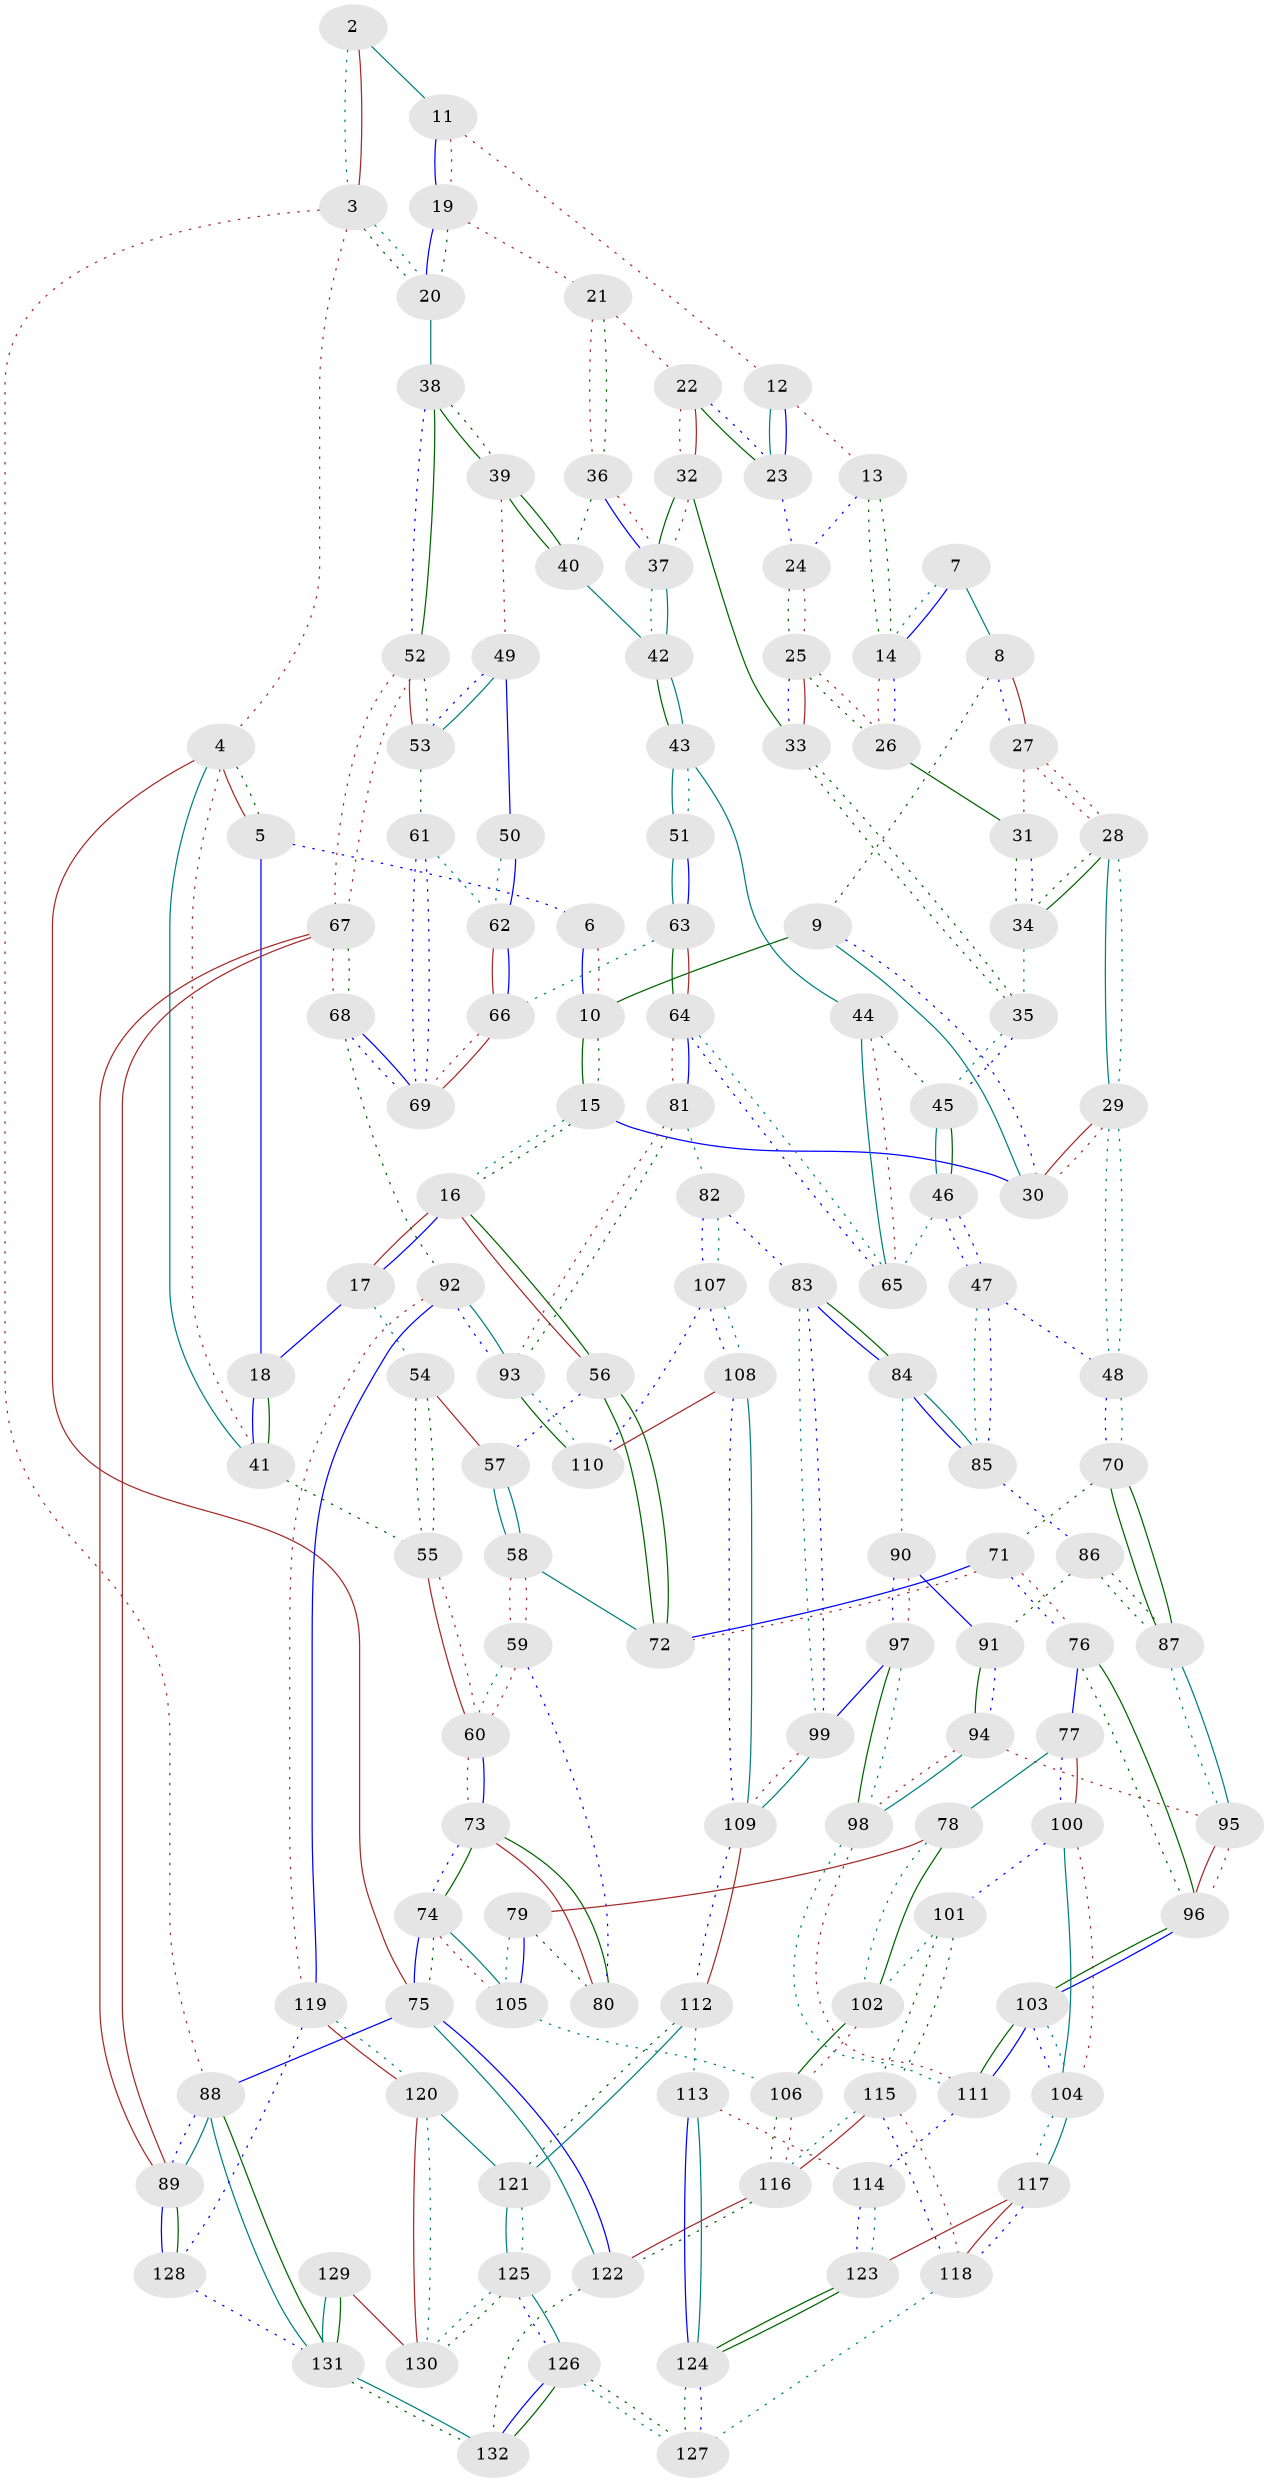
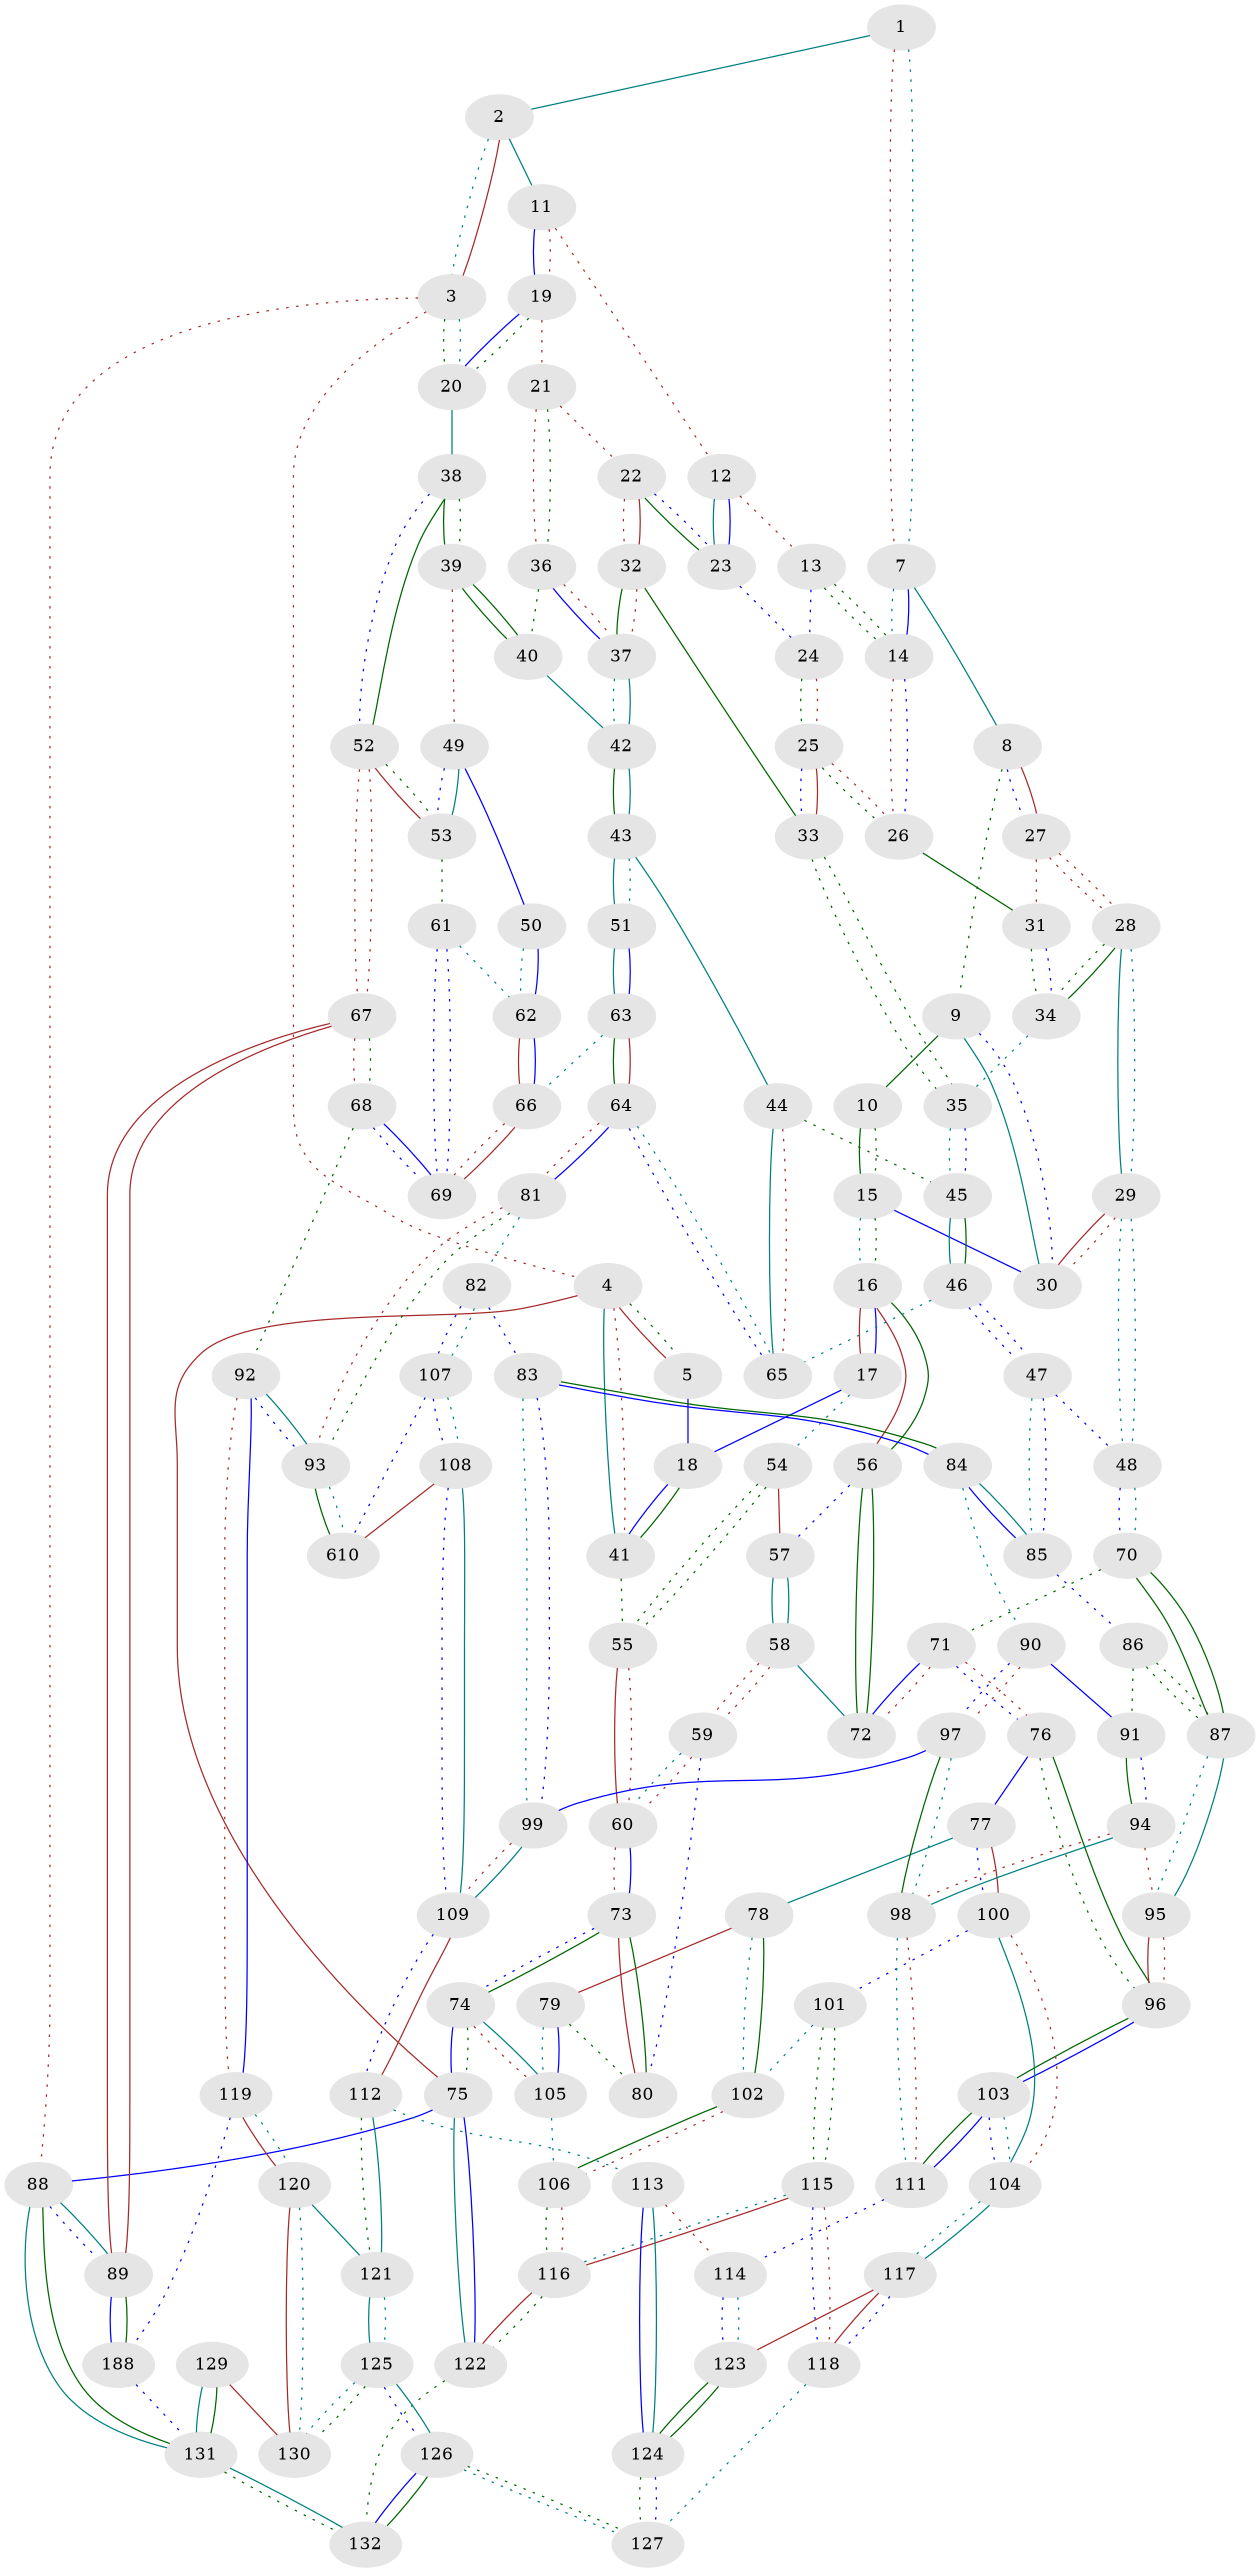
  graph {
    node [color=gray90 style=filled]
    edge [color=teal style=dotted]
+   1
    2
    7
    3
    11
    8
    14
    4
    20
    88
    12
    19
    5
    41
    75
    38
    89
    131
-   6
    18
    55
    122
    10
    15
    9
    27
    26
    30
    31
    28
    16
    13
    23
    21
    24
    25
    17
    56
    54
    57
    72
    22
    36
    39
    52
    32
    37
    40
    33
    35
    34
    29
    48
    70
    42
    45
    46
    43
    49
    53
    67
    50
    60
    44
    51
    65
    63
    47
    85
    86
    71
    87
    62
    61
    66
    64
    68
    69
    58
    73
    59
    80
    74
    81
    82
    93
    92
-   128
+   128 [label=188]
    119
    76
    95
    77
    96
    105
    106
    132
    78
    100
    103
    79
    102
    101
    104
    83
    107
-   110
+   110 [label=610]
    84
    99
    108
    90
    109
    91
    97
    94
    98
    120
    111
    114
    112
    115
    117
    116
    118
    123
    113
    121
    124
    125
    127
    130
    126
    129
+   1 -- 2 [style=solid]
+   1 -- 7 [color=brown]
+   1 -- 7
    2 -- 3
    2 -- 3 [color=brown style=solid]
    2 -- 11 [style=solid]
    7 -- 8 [style=solid]
    7 -- 14
    7 -- 14 [color=blue style=solid]
    3 -- 4 [color=brown]
    3 -- 20 [color=darkgreen]
    3 -- 20
    3 -- 88 [color=brown]
    11 -- 12 [color=brown]
    11 -- 19 [color=blue style=solid]
    11 -- 19 [color=brown]
    8 -- 9 [color=darkgreen]
    8 -- 27 [color=blue]
    8 -- 27 [color=brown style=solid]
    14 -- 26 [color=brown]
    14 -- 26 [color=blue]
    4 -- 5 [color=brown style=solid]
    4 -- 5 [color=darkgreen]
    4 -- 41 [style=solid]
    4 -- 41 [color=brown]
    4 -- 75 [color=brown style=solid]
    20 -- 38 [style=solid]
    88 -- 89 [color=blue]
    88 -- 89 [style=solid]
    88 -- 131 [style=solid]
    88 -- 131 [color=darkgreen style=solid]
    12 -- 13 [color=brown]
    12 -- 23 [style=solid]
    12 -- 23 [color=blue style=solid]
    19 -- 20 [color=blue style=solid]
    19 -- 20 [color=darkgreen]
    19 -- 21 [color=brown]
-   5 -- 6 [color=blue]
    5 -- 18 [color=blue style=solid]
    41 -- 55 [color=darkgreen]
    75 -- 88 [color=blue style=solid]
    75 -- 122 [style=solid]
    75 -- 122 [color=blue style=solid]
    38 -- 39 [color=darkgreen style=solid]
    38 -- 39 [color=darkgreen]
    38 -- 52 [color=blue]
    38 -- 52 [color=darkgreen style=solid]
    89 -- 128 [color=blue style=solid]
    89 -- 128 [color=darkgreen style=solid]
    131 -- 132 [color=darkgreen]
    131 -- 132 [style=solid]
-   6 -- 10 [color=blue style=solid]
-   6 -- 10 [color=brown]
    18 -- 41 [color=blue style=solid]
    18 -- 41 [color=darkgreen style=solid]
    55 -- 60 [color=brown style=solid]
    55 -- 60 [color=brown]
    122 -- 132 [color=darkgreen]
    10 -- 15 [color=darkgreen style=solid]
    10 -- 15 [color=darkgreen]
    15 -- 30 [color=blue style=solid]
    15 -- 16
    15 -- 16 [color=darkgreen]
    9 -- 10 [color=darkgreen style=solid]
    9 -- 30 [style=solid]
    9 -- 30 [color=blue]
    27 -- 31 [color=brown]
    27 -- 28 [color=brown]
    27 -- 28 [color=brown]
    26 -- 31 [color=darkgreen style=solid]
    31 -- 34 [color=darkgreen]
    31 -- 34 [color=blue]
    28 -- 34 [color=darkgreen]
    28 -- 34 [color=darkgreen style=solid]
    28 -- 29 [style=solid]
    28 -- 29
    16 -- 17 [color=brown style=solid]
    16 -- 17 [color=blue style=solid]
    16 -- 56 [color=brown style=solid]
    16 -- 56 [color=darkgreen style=solid]
    13 -- 14 [color=darkgreen]
    13 -- 14 [color=darkgreen]
    13 -- 24 [color=blue]
    23 -- 24 [color=blue]
    21 -- 22 [color=brown]
    21 -- 36 [color=brown]
    21 -- 36 [color=darkgreen]
    24 -- 25 [color=darkgreen]
    24 -- 25 [color=brown]
    25 -- 26 [color=darkgreen]
    25 -- 26 [color=brown]
    25 -- 33 [color=blue]
    25 -- 33 [color=brown style=solid]
    17 -- 18 [color=blue style=solid]
    17 -- 54
    56 -- 57 [color=blue]
    56 -- 72 [color=darkgreen style=solid]
    56 -- 72 [color=darkgreen style=solid]
    54 -- 55 [color=darkgreen]
    54 -- 55 [color=darkgreen]
    54 -- 57 [color=brown style=solid]
    57 -- 58 [style=solid]
    57 -- 58 [style=solid]
    22 -- 23 [color=darkgreen style=solid]
    22 -- 23 [color=blue]
    22 -- 32 [color=brown]
    22 -- 32 [color=brown style=solid]
    36 -- 37 [color=blue style=solid]
    36 -- 37 [color=brown]
    36 -- 40 [color=darkgreen]
    39 -- 40 [color=darkgreen style=solid]
    39 -- 40 [color=darkgreen style=solid]
    39 -- 49 [color=brown]
    52 -- 53 [color=brown style=solid]
    52 -- 53 [color=darkgreen]
    52 -- 67 [color=brown]
    52 -- 67 [color=brown]
    32 -- 37 [color=darkgreen style=solid]
    32 -- 37 [color=brown]
    32 -- 33 [color=darkgreen style=solid]
    37 -- 42
    37 -- 42 [style=solid]
    40 -- 42 [style=solid]
    33 -- 35 [color=darkgreen]
    33 -- 35 [color=darkgreen]
    35 -- 45
    35 -- 45 [color=blue]
    34 -- 35
    29 -- 30 [color=brown style=solid]
    29 -- 30 [color=brown]
    29 -- 48
    29 -- 48
    48 -- 70 [color=blue]
    48 -- 70
    70 -- 71 [color=darkgreen]
    70 -- 87 [color=darkgreen style=solid]
    70 -- 87 [color=darkgreen style=solid]
    42 -- 43 [color=darkgreen style=solid]
    42 -- 43 [style=solid]
    45 -- 46 [style=solid]
    45 -- 46 [color=darkgreen style=solid]
    46 -- 65
    46 -- 47 [color=blue]
    46 -- 47 [color=blue]
    43 -- 44 [style=solid]
    43 -- 51 [style=solid]
    43 -- 51
    49 -- 53 [color=blue]
    49 -- 53 [style=solid]
    49 -- 50 [color=blue style=solid]
    53 -- 61 [color=darkgreen]
    67 -- 89 [color=brown style=solid]
    67 -- 89 [color=brown style=solid]
    67 -- 68 [color=brown]
    67 -- 68 [color=darkgreen]
    50 -- 62
    50 -- 62 [color=blue style=solid]
    60 -- 73 [color=brown]
    60 -- 73 [color=blue style=solid]
    44 -- 45 [color=darkgreen]
    44 -- 65 [style=solid]
    44 -- 65 [color=brown]
    51 -- 63 [style=solid]
    51 -- 63 [color=blue style=solid]
    63 -- 66
    63 -- 64 [color=darkgreen style=solid]
    63 -- 64 [color=brown style=solid]
    47 -- 48 [color=blue]
    47 -- 85
    47 -- 85 [color=blue]
    85 -- 86 [color=blue]
    86 -- 87 [color=darkgreen]
    86 -- 87 [color=darkgreen]
    86 -- 91 [color=darkgreen]
    71 -- 72 [color=blue style=solid]
    71 -- 72 [color=brown]
    71 -- 76 [color=blue]
    71 -- 76 [color=brown]
    87 -- 95
    87 -- 95 [style=solid]
    62 -- 66 [color=brown style=solid]
    62 -- 66 [color=blue style=solid]
    61 -- 62
    61 -- 69 [color=blue]
    61 -- 69 [color=blue]
    66 -- 69 [color=brown]
    66 -- 69 [color=brown style=solid]
    64 -- 65 [color=blue]
    64 -- 65
    64 -- 81 [color=brown]
    64 -- 81 [color=blue style=solid]
    68 -- 69 [color=blue]
    68 -- 69 [color=blue style=solid]
    68 -- 92 [color=darkgreen]
    58 -- 72 [style=solid]
    58 -- 59 [color=brown]
    58 -- 59 [color=brown]
    73 -- 80 [color=brown style=solid]
    73 -- 80 [color=darkgreen style=solid]
    73 -- 74 [color=blue]
    73 -- 74 [color=darkgreen style=solid]
    59 -- 60
    59 -- 60 [color=brown]
    59 -- 80 [color=blue]
    74 -- 75 [color=blue style=solid]
    74 -- 75 [color=darkgreen]
    74 -- 105 [color=brown]
    74 -- 105 [style=solid]
    81 -- 82
    81 -- 93 [color=brown]
    81 -- 93 [color=darkgreen]
    82 -- 83 [color=blue]
    82 -- 107 [color=blue]
    82 -- 107
    93 -- 110 [color=darkgreen style=solid]
    93 -- 110
    92 -- 93 [color=blue]
    92 -- 93 [style=solid]
    92 -- 119 [color=brown]
    92 -- 119 [color=blue style=solid]
    128 -- 131 [color=blue]
    119 -- 128 [color=blue]
    119 -- 120 [color=brown style=solid]
    119 -- 120
    76 -- 77 [color=blue style=solid]
    76 -- 96 [color=darkgreen]
    76 -- 96 [color=darkgreen style=solid]
    95 -- 96 [color=brown style=solid]
    95 -- 96 [color=brown]
    77 -- 78 [style=solid]
    77 -- 100 [color=blue]
    77 -- 100 [color=brown style=solid]
    96 -- 103 [color=darkgreen style=solid]
    96 -- 103 [color=blue style=solid]
    105 -- 106
    106 -- 116 [color=darkgreen]
    106 -- 116 [color=brown]
    78 -- 79 [color=brown style=solid]
    78 -- 102
    78 -- 102 [color=darkgreen style=solid]
    100 -- 101 [color=blue]
    100 -- 104 [style=solid]
    100 -- 104 [color=brown]
    103 -- 104 [color=blue]
    103 -- 104
    103 -- 111 [color=darkgreen style=solid]
    103 -- 111 [color=blue style=solid]
    79 -- 80 [color=darkgreen]
    79 -- 105
    79 -- 105 [color=blue style=solid]
    102 -- 106 [color=darkgreen style=solid]
    102 -- 106 [color=brown]
    101 -- 102
    101 -- 115 [color=darkgreen]
    101 -- 115 [color=darkgreen]
    104 -- 117
    104 -- 117 [style=solid]
    83 -- 84 [color=blue style=solid]
    83 -- 84 [color=darkgreen style=solid]
    83 -- 99
    83 -- 99 [color=blue]
    107 -- 110 [color=blue]
    107 -- 108 [color=blue]
    107 -- 108
    84 -- 85 [color=blue style=solid]
    84 -- 85 [style=solid]
    84 -- 90
    99 -- 109 [color=brown]
    99 -- 109 [style=solid]
    108 -- 110 [color=brown style=solid]
    108 -- 109 [color=blue]
    108 -- 109 [style=solid]
    90 -- 91 [color=blue style=solid]
    90 -- 97 [color=blue]
    90 -- 97 [color=brown]
    109 -- 112 [color=blue]
    109 -- 112 [color=brown style=solid]
    91 -- 94 [color=darkgreen style=solid]
    91 -- 94 [color=blue]
    97 -- 99 [color=blue style=solid]
    97 -- 98 [color=darkgreen style=solid]
    97 -- 98
    94 -- 95 [color=brown]
    94 -- 98 [color=brown]
    94 -- 98 [style=solid]
    98 -- 111
    98 -- 111 [color=brown]
    120 -- 121 [style=solid]
    120 -- 130 [color=brown style=solid]
    120 -- 130
    111 -- 114 [color=blue]
    114 -- 123 [color=blue]
    114 -- 123
    112 -- 113
    112 -- 121 [color=darkgreen]
    112 -- 121 [style=solid]
    115 -- 116
    115 -- 116 [color=brown style=solid]
    115 -- 118 [color=blue]
    115 -- 118 [color=brown]
    117 -- 118 [color=brown style=solid]
    117 -- 118 [color=blue]
    117 -- 123 [color=brown style=solid]
    116 -- 122 [color=brown style=solid]
    116 -- 122 [color=darkgreen]
    118 -- 127
    123 -- 124 [color=darkgreen style=solid]
    123 -- 124 [color=darkgreen style=solid]
    113 -- 114 [color=brown]
    113 -- 124 [color=blue style=solid]
    113 -- 124 [style=solid]
    121 -- 125 [style=solid]
    121 -- 125
    124 -- 127 [color=darkgreen]
    124 -- 127 [color=blue]
    125 -- 130
    125 -- 130 [color=darkgreen]
    125 -- 126 [color=blue]
    125 -- 126 [style=solid]
    126 -- 132 [color=blue style=solid]
    126 -- 132 [color=darkgreen style=solid]
    126 -- 127
    126 -- 127 [color=darkgreen]
    129 -- 131 [style=solid]
    129 -- 131 [color=darkgreen style=solid]
    129 -- 130 [color=brown style=solid]
  }
